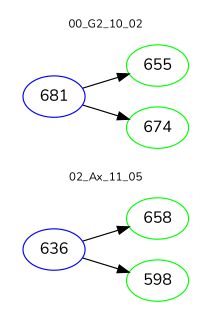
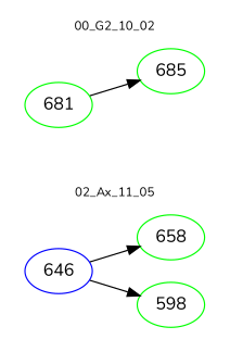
  digraph {
    fontname=Nunito
    rankdir=LR
    node [color=green fontname=Nunito]
    edge [color=black fontname=Nunito]
-   n1 [color=blue label=636]
+   n1 [color=blue label=646]
    n2 [label=598]
    n3 [label=658]
-   n4 [color=blue label=681]
-   n5 [label=674]
-   n6 [label=655]
+   n4 [label=681]
+   n6 [label=685]
    subgraph cluster_1 {
      color=white
      fontsize=10
      label="02_Ax_11_05"
      n1
      n2
      n3
    }
    subgraph cluster_2 {
      color=white
      fontsize=10
      label="00_G2_10_02"
      n4
-     n5
      n6
    }
    n1 -> n2
    n1 -> n3
-   n4 -> n5
    n4 -> n6
  }
